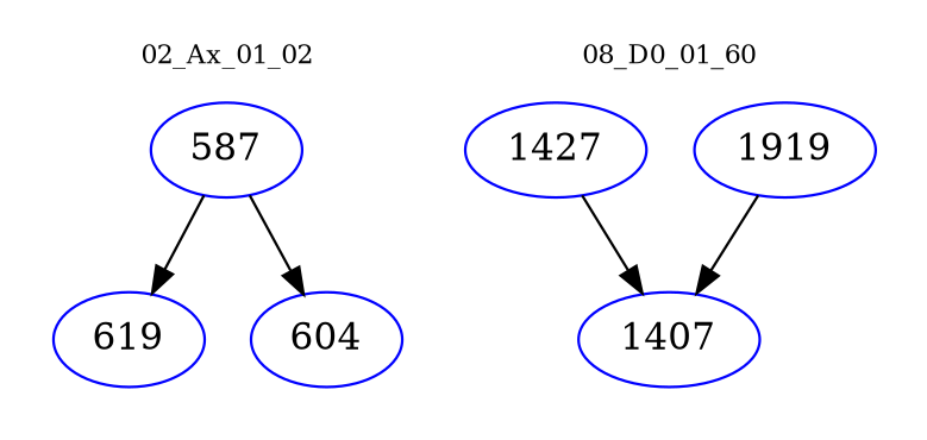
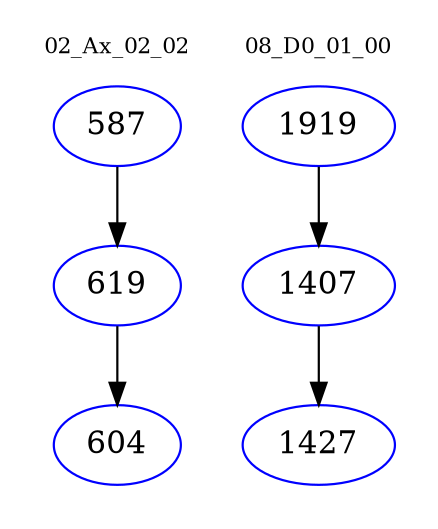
  digraph {
    node [color=blue]
    edge [color=black]
    n1 [label=587]
    n2 [label=619]
    n3 [label=604]
    n4 [label=1919]
    n5 [label=1407]
    n6 [label=1427]
    subgraph cluster_1 {
      color=white
      fontsize=10
-     label="02_Ax_01_02"
+     label="02_Ax_02_02"
      n1
      n2
      n3
    }
    subgraph cluster_2 {
      color=white
      fontsize=10
-     label="08_D0_01_60"
+     label="08_D0_01_00"
      n4
      n5
      n6
    }
    n1 -> n2
-   n1 -> n3
+   n2 -> n3
    n4 -> n5
-   n6 -> n5
+   n5 -> n6
  }
